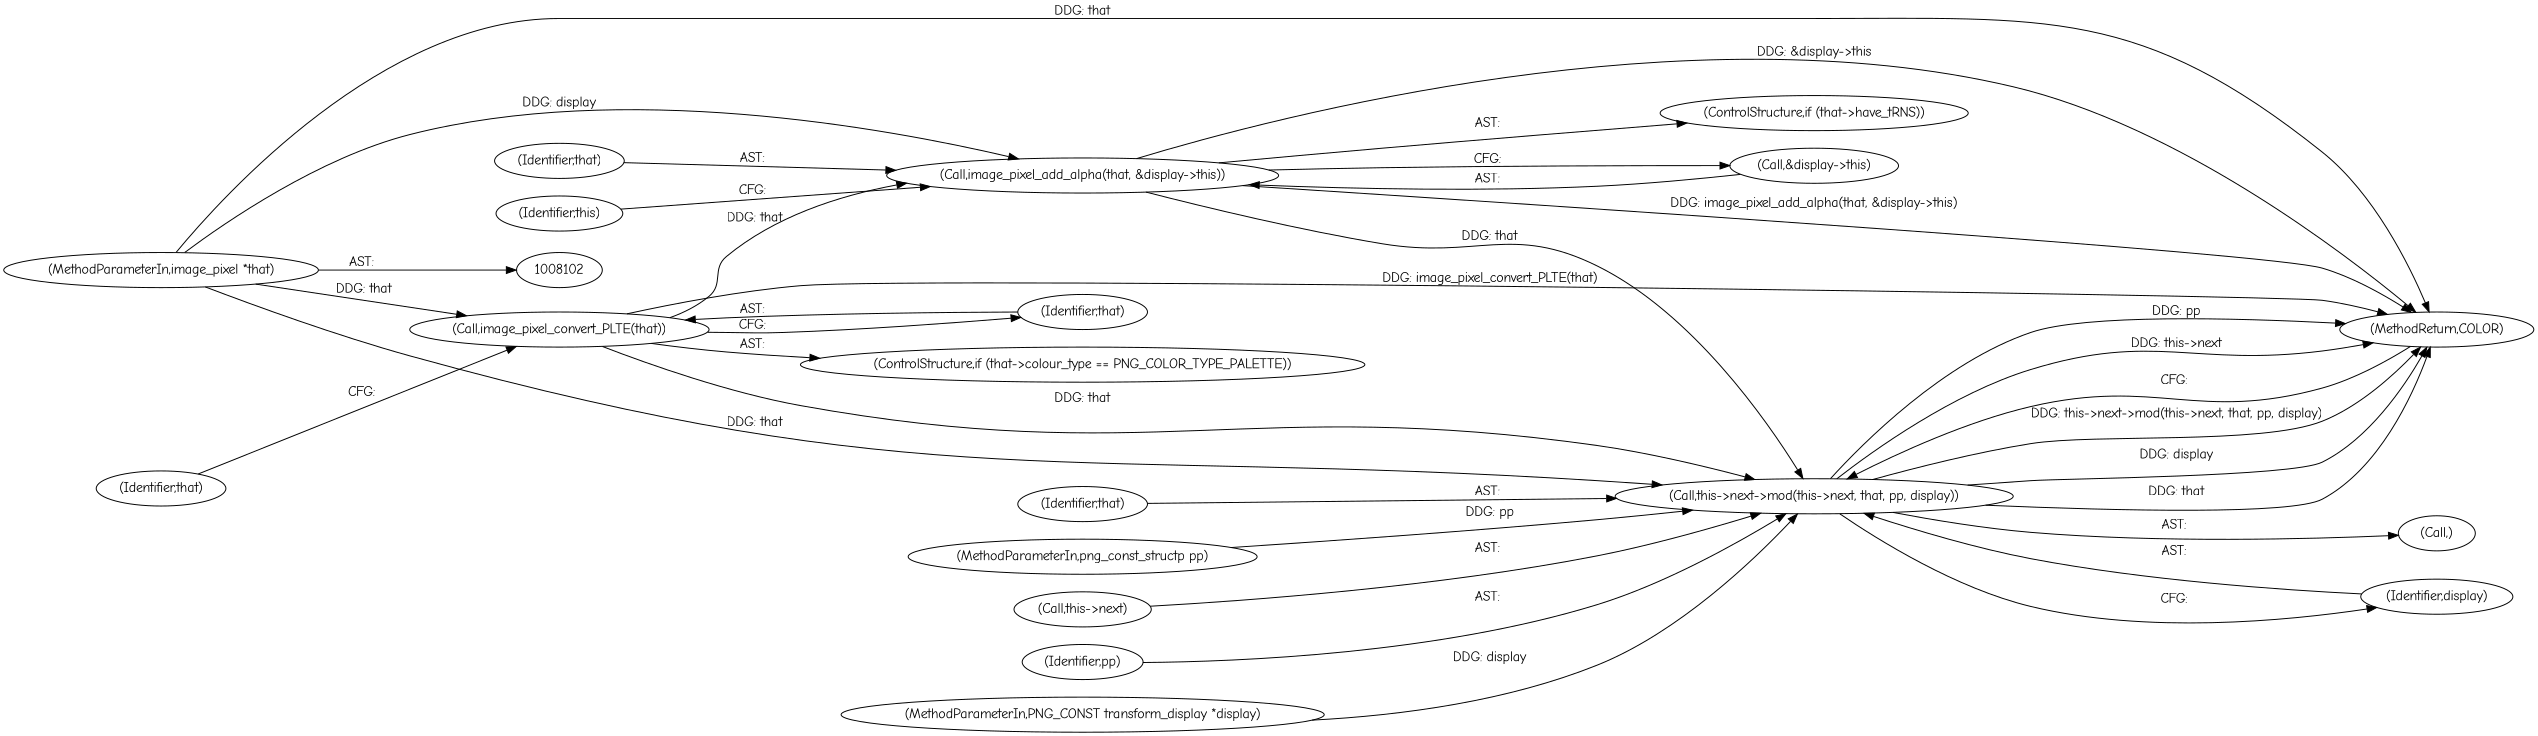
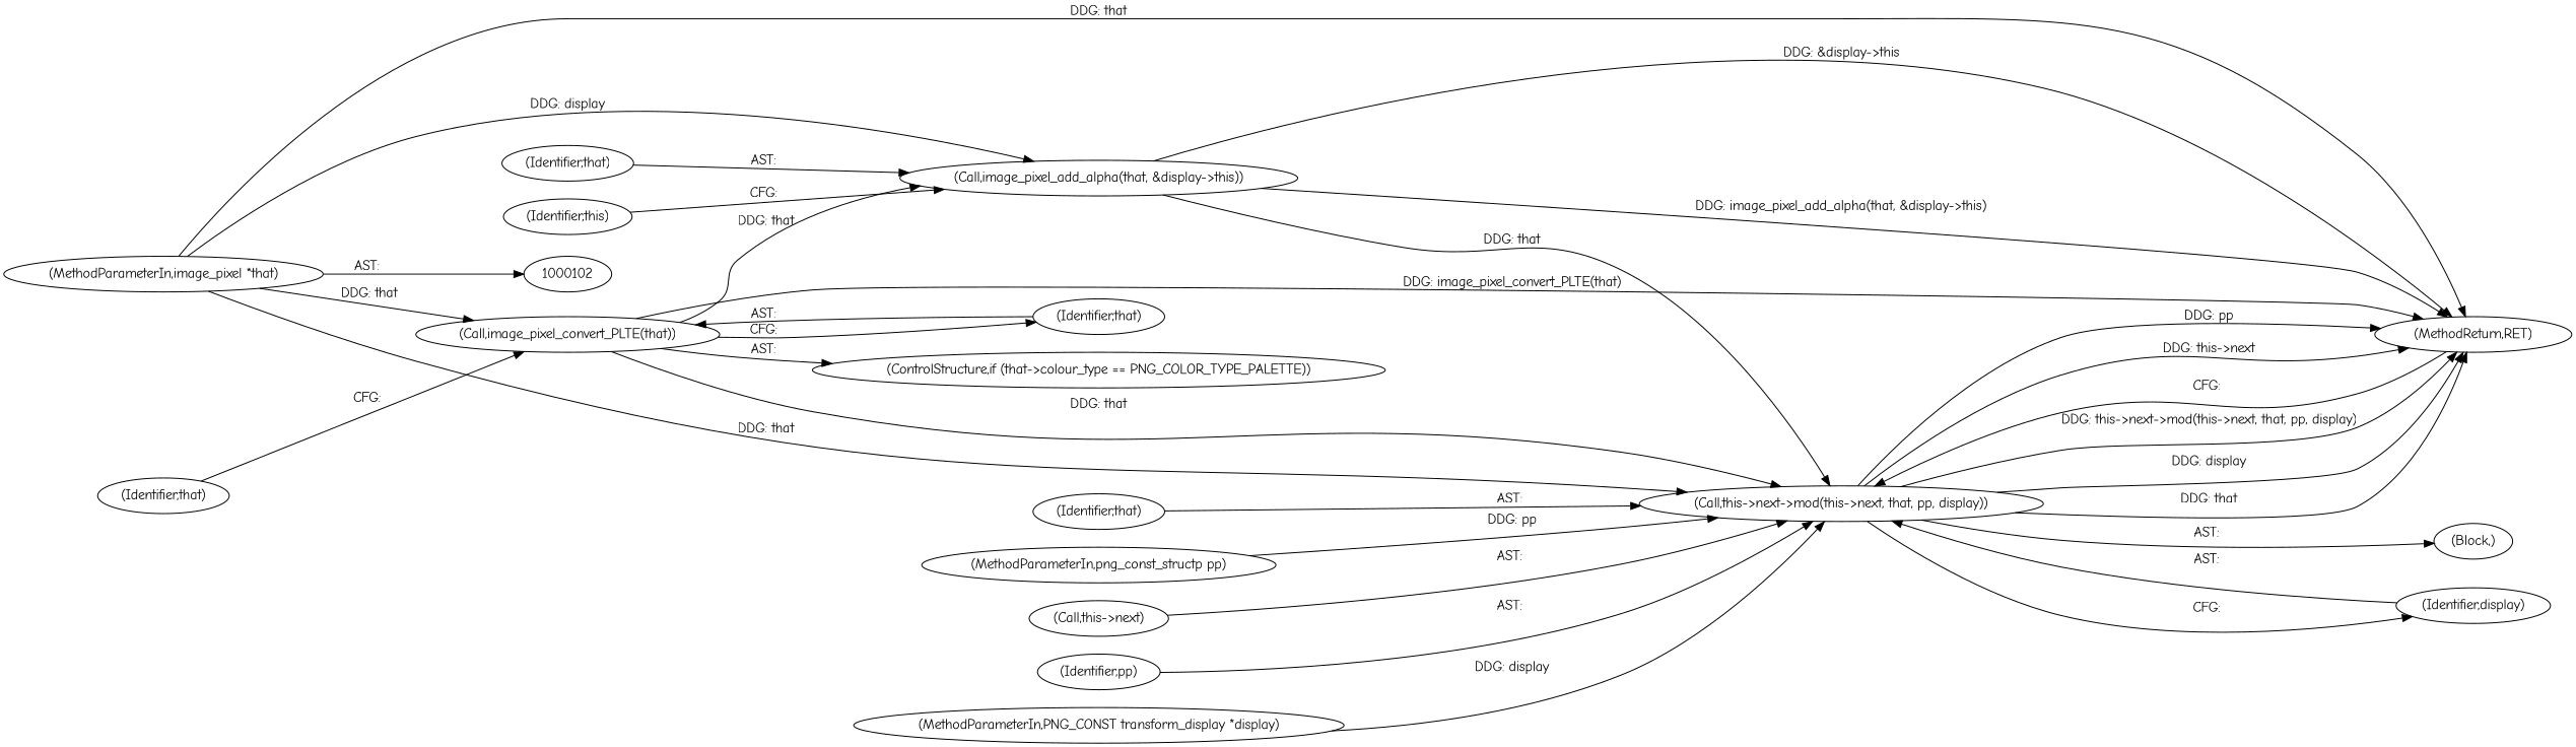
  digraph {
    fontname="Comic Neue"
    rankdir=LR
    node [fontname="Comic Neue"]
    edge [fontname="Comic Neue"]
    n1 [label="(Call,image_pixel_add_alpha(that, &display->this))"]
    n2 [label="(Call,this->next->mod(this->next, that, pp, display))"]
-   n3 [label="(ControlStructure,if (that->have_tRNS))"]
-   n4 [label="(MethodReturn,COLOR)"]
-   n5 [label="(Call,&display->this)"]
-   n6 [label="(Call,)"]
+   n4 [label="(MethodReturn,RET)"]
+   n6 [label="(Block,)"]
    n7 [label="(Identifier,display)"]
    n8 [label="(Call,image_pixel_convert_PLTE(that))"]
    n9 [label="(Identifier,that)"]
    n10 [label="(ControlStructure,if (that->colour_type == PNG_COLOR_TYPE_PALETTE))"]
    n11 [label="(MethodParameterIn,image_pixel *that)"]
-   1000102 [label=1008102]
+   1000102
    n13 [label="(MethodParameterIn,PNG_CONST transform_display *display)"]
    n14 [label="(Identifier,that)"]
    n15 [label="(Identifier,this)"]
    n16 [label="(Identifier,that)"]
    n17 [label="(Call,this->next)"]
    n18 [label="(Identifier,pp)"]
    n19 [label="(MethodParameterIn,png_const_structp pp)"]
    n20 [label="(Identifier,that)"]
    n1 -> n2 [label="DDG: that"]
-   n1 -> n3 [label="AST: "]
    n1 -> n4 [label="DDG: image_pixel_add_alpha(that, &display->this)"]
    n1 -> n4 [label="DDG: &display->this"]
-   n1 -> n5 [label="CFG: "]
    n2 -> n4 [label="DDG: this->next->mod(this->next, that, pp, display)"]
    n2 -> n4 [label="DDG: display"]
    n2 -> n4 [label="DDG: that"]
    n2 -> n4 [label="DDG: pp"]
    n2 -> n4 [label="DDG: this->next"]
    n2 -> n6 [label="AST: "]
    n2 -> n7 [label="CFG: "]
    n4 -> n2 [label="CFG: "]
-   n5 -> n1 [label="AST: "]
    n7 -> n2 [label="AST: "]
    n8 -> n1 [label="DDG: that"]
    n8 -> n2 [label="DDG: that"]
    n8 -> n4 [label="DDG: image_pixel_convert_PLTE(that)"]
    n8 -> n9 [label="CFG: "]
    n8 -> n10 [label="AST: "]
    n9 -> n8 [label="AST: "]
    n11 -> n1 [label="DDG: display"]
    n11 -> n2 [label="DDG: that"]
    n11 -> n4 [label="DDG: that"]
    n11 -> n8 [label="DDG: that"]
    n11 -> 1000102 [label="AST: "]
    n13 -> n2 [label="DDG: display"]
    n14 -> n2 [label="AST: "]
    n15 -> n1 [label="CFG: "]
    n16 -> n8 [label="CFG: "]
    n17 -> n2 [label="AST: "]
    n18 -> n2 [label="AST: "]
    n19 -> n2 [label="DDG: pp"]
    n20 -> n1 [label="AST: "]
  }
